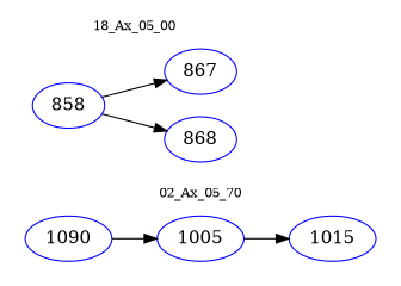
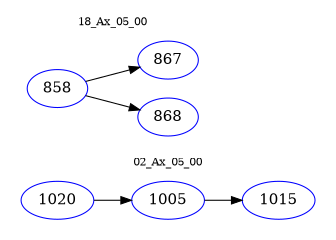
  digraph {
    rankdir=LR
    node [color=blue]
    edge [color=black]
    n1 [label=1005]
    n2 [label=1015]
-   n3 [label=1090]
+   n3 [label=1020]
    n4 [label=858]
    n5 [label=868]
    n6 [label=867]
    subgraph cluster_1 {
      color=white
      fontsize=10
-     label="02_Ax_05_70"
+     label="02_Ax_05_00"
      n1
      n2
      n3
    }
    subgraph cluster_2 {
      color=white
      fontsize=10
      label="18_Ax_05_00"
      n4
      n5
      n6
    }
    n1 -> n2
    n3 -> n1
    n4 -> n5
    n4 -> n6
  }
